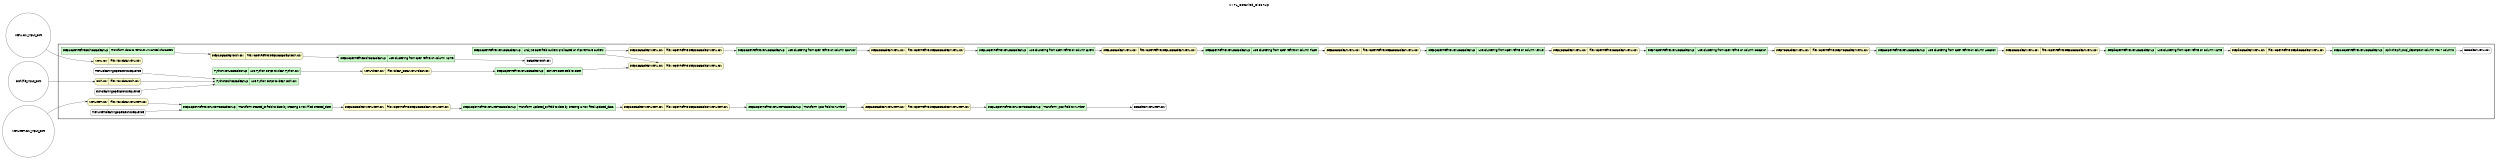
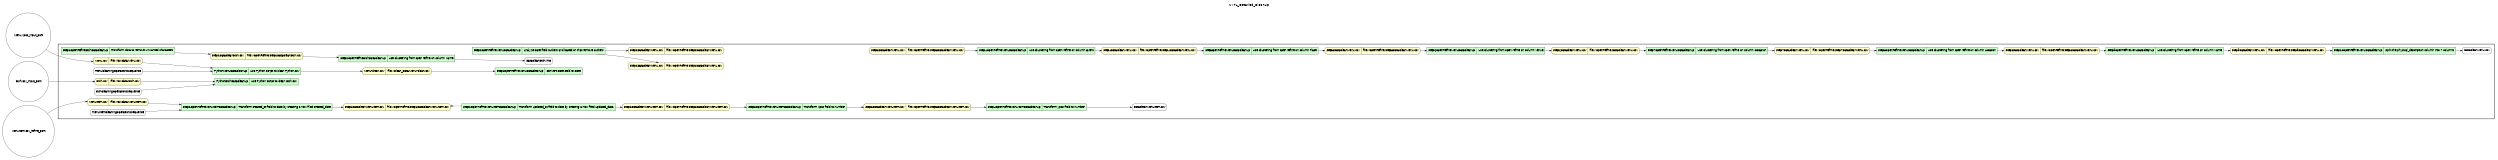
  digraph {
    fontname=Helvetica
    fontsize=18
    label=NYPL_Detailed_Cleanup
    labelloc=t
    rankdir=LR
    node [fillcolor="#CCFFCC" fontname=Helvetica peripheries=1 rankdir=LR shape=record style="rounded,filled"]
    n1 [label="{<f0> PythonMenuDataCleanup |<f1> Use Python script to clean Python.csv}" style=filled]
    n2 [fillcolor="#FFFFCC" label="{<f0> Menu-clean.csv |<f1> file\://Clean_Data/Menu-clean.csv}"]
    n3 [label="{<f0> Step1OpenRefineMenuDataCleanup |<f1> Convert Date Field to Date}" style=filled]
    n4 [fillcolor="#FFFFCC" label="{<f0> Step1DataCleanMenu.csv |<f1> file\://OpenRefine/Step1DataCleanMenu.csv}"]
    n5 [label="{<f0> Step2OpenRefineMenuDataCleanup |<f1> Analyze Date field outliers and based on that remove outliers}" style=filled]
    n6 [fillcolor="#FFFFCC" label="{<f0> Step2DataCleanMenu.csv |<f1> file\://OpenRefine/Step2DataCleanMenu.csv}"]
-   n7 [label="{<f0> Step3OpenRefineMenuDataCleanup |<f1> Use Clustering from open refine on column Sponsor}" style=filled]
    n8 [fillcolor="#FFFFCC" label="{<f0> Step3DataCleanMenu.csv |<f1> file\://OpenRefine/Step3DataCleanMenu.csv}"]
    n9 [label="{<f0> Step4OpenRefineMenuDataCleanup |<f1> Use Clustering from open refine on column Event}" style=filled]
    n10 [fillcolor="#FFFFCC" label="{<f0> Step4DataCleanMenu.csv |<f1> file\://OpenRefine/Step4DataCleanMenu.csv}"]
    n11 [label="{<f0> Step5penRefineMenuDataCleanup |<f1> Use Clustering from open refine on column Place}" style=filled]
    n12 [fillcolor="#FFFFCC" label="{<f0> Step5DataCleanMenu.csv |<f1> file\://OpenRefine/Step5DataCleanMenu.csv}"]
    n13 [label="{<f0> Step6OpenRefineMenuDataCleanup |<f1> Use Clustering from open refine on column Venue}" style=filled]
    n14 [fillcolor="#FFFFCC" label="{<f0> Step6DataCleanMenu.csv |<f1> file\://OpenRefine/DataCleanMenu.csv}"]
    n15 [label="{<f0> Step7OpenRefineMenuDataCleanup |<f1> Use Clustering from open refine on column Occasion}" style=filled]
    n16 [fillcolor="#FFFFCC" label="{<f0> Step7DataCleanMenu.csv |<f1> file\://OpenRefine/Step7DataCleanMenu.csv}"]
    n17 [label="{<f0> Step8OpenRefineMenuDataCleanup |<f1> Use Clustering from open refine on column Location}" style=filled]
    n18 [fillcolor="#FFFFCC" label="{<f0> Step8DataCleanMenu.csv |<f1> file\://OpenRefine/Step8DataCleanMenu.csv}"]
    n19 [label="{<f0> Step9OpenRefineMenuDataCleanup |<f1> Use Clustering from open refine on column Name}" style=filled]
    n20 [fillcolor="#FFFFCC" label="{<f0> Step9DataCleanMenu.csv |<f1> file\://OpenRefine/Step9DataCleanMenu.csv}"]
    n21 [label="{<f0> Step10OpenRefineMenuDataCleanup |<f1> Split the physical_description column into 7 columns}" style=filled]
    "DataCleanMenu.csv" [fillcolor="#FCFCFC" shape=box rankdir=""]
    n23 [label="{<f0> PythonDishDataCleanup |<f1> Use Python script to clean Dish.csv}" style=filled]
    n24 [label="{<f0> Step1OpenRefineDishDataCleanup |<f1> Transform data to remove unwanted characters}" style=filled]
    n25 [fillcolor="#FFFFCC" label="{<f0> Step1DataCleanDish.csv |<f1> file\://OpenRefine/Step1DataCleanDish.csv}"]
    n26 [label="{<f0> Step2OpenRefineDishDataCleanup |<f1> Use Clustering from open refine on column Name}" style=filled]
-   "DataCleanDish.csv" [fillcolor="#FCFCFC" shape=box rankdir=""]
+   "DataCleanDish.csv" [fillcolor="#FCFCFC" shape=box label="DataCleanDish.into" rankdir=""]
    n28 [label="{<f0> Step1OpenRefineMenuItemDataCleanup |<f1> Transform created_at field to date by creating a new filed created_date}" style=filled]
    n29 [fillcolor="#FFFFCC" label="{<f0> Step1DataCleanMenuItem.csv |<f1> file\://OpenRefine/Step1DataCleanMenuItem.csv}"]
    n30 [label="{<f0> Step2OpenRefineMenuItemDataCleanup |<f1> Transform updated_at field to date by creating a new filed updated_date.}" style=filled]
    n31 [fillcolor="#FFFFCC" label="{<f0> Step2DataCleanMenuItem.csv |<f1> file\://OpenRefine/Step2DataCleanMenuItem.csv}"]
    n32 [label="{<f0> Step3OpenRefineMenuItemDataCleanup |<f1> Transform xpos field to number}" style=filled]
    n33 [fillcolor="#FFFFCC" label="{<f0> Step3DataCleanMenuItem.csv |<f1> file\://OpenRefine/Step3DataCleanMenuItem.csv}"]
    n34 [label="{<f0> Step4OpenRefineMenuItemDataCleanup |<f1> Transform ypos field to number}" style=filled]
    "DataCleanMenuItem.csv" [fillcolor="#FCFCFC" shape=box rankdir=""]
    n36 [fillcolor="#FFFFCC" label="{<f0> Menu.csv |<f1> file\://rawdata/Menu.csv}"]
    n37 [fillcolor="#FFFFCC" label="{<f0> Dish.csv |<f1> file\://rawdata/Dish.csv}"]
    n38 [fillcolor="#FFFFCC" label="{<f0> MenuItem.csv |<f1> file\://rawdata/MenuItem.csv}"]
    menuCleaningOperationsSequence [fillcolor="#FCFCFC" shape=box rankdir=""]
    dishCleaningOperationsSequence [fillcolor="#FCFCFC" shape=box rankdir=""]
    menuItemCleaningOperationsSequence [fillcolor="#FCFCFC" shape=box rankdir=""]
-   "Menu.csv_input_port" [fillcolor="#FFFFFF" shape=circle width=0.2 rankdir=""]
-   "Dish.csv_input_port" [fillcolor="#FFFFFF" shape=circle width=0.2 label="Dish.file_input_port" rankdir=""]
-   "MenuItem.csv_input_port" [fillcolor="#FFFFFF" shape=circle width=0.2 rankdir=""]
+   "Menu.csv_input_port" [fillcolor="#FFFFFF" shape=circle width=0.2 label="Menu.xpos_input_port" rankdir=""]
+   "Dish.csv_input_port" [fillcolor="#FFFFFF" shape=circle width=0.2 rankdir=""]
+   "MenuItem.csv_input_port" [fillcolor="#FFFFFF" shape=circle width=0.2 label="MenuItem.csv_refine_port" rankdir=""]
    subgraph cluster_1 {
      color=black
      label=""
      penwidth=2
      subgraph cluster_2 {
        color=black
        label=""
        penwidth=0
        n1
        n2
        n3
        n4
        n5
        n6
-       n7
        n8
        n9
        n10
        n11
        n12
        n13
        n14
        n15
        n16
        n17
        n18
        n19
        n20
        n21
        "DataCleanMenu.csv"
        n23
        n24
        n25
        n26
        "DataCleanDish.csv"
        n28
        n29
        n30
        n31
        n32
        n33
        n34
        "DataCleanMenuItem.csv"
        n36
        n37
        n38
        menuCleaningOperationsSequence
        dishCleaningOperationsSequence
        menuItemCleaningOperationsSequence
      }
    }
    n1 -> n2
    n2 -> n3
-   n3 -> n4
    n5 -> n4
    n5 -> n6
-   n6 -> n7
-   n7 -> n8
    n8 -> n9
    n9 -> n10
    n10 -> n11
    n11 -> n12
    n12 -> n13
    n13 -> n14
    n14 -> n15
    n15 -> n16
    n16 -> n17
    n17 -> n18
    n18 -> n19
    n19 -> n20
    n20 -> n21
    n21 -> "DataCleanMenu.csv"
    n24 -> n25
    n25 -> n26
    n26 -> "DataCleanDish.csv"
    n28 -> n29
-   n29 -> n30
+   n30 -> n29
    n30 -> n31
    n31 -> n32
    n32 -> n33
    n33 -> n34
    n34 -> "DataCleanMenuItem.csv"
+   n36 -> n1
    n37 -> n23
    n38 -> n28
-   menuCleaningOperationsSequence -> n23
+   menuCleaningOperationsSequence -> n1
    dishCleaningOperationsSequence -> n23
    menuItemCleaningOperationsSequence -> n28
    "Menu.csv_input_port" -> n36
    "Dish.csv_input_port" -> n37
    "MenuItem.csv_input_port" -> n38
  }
